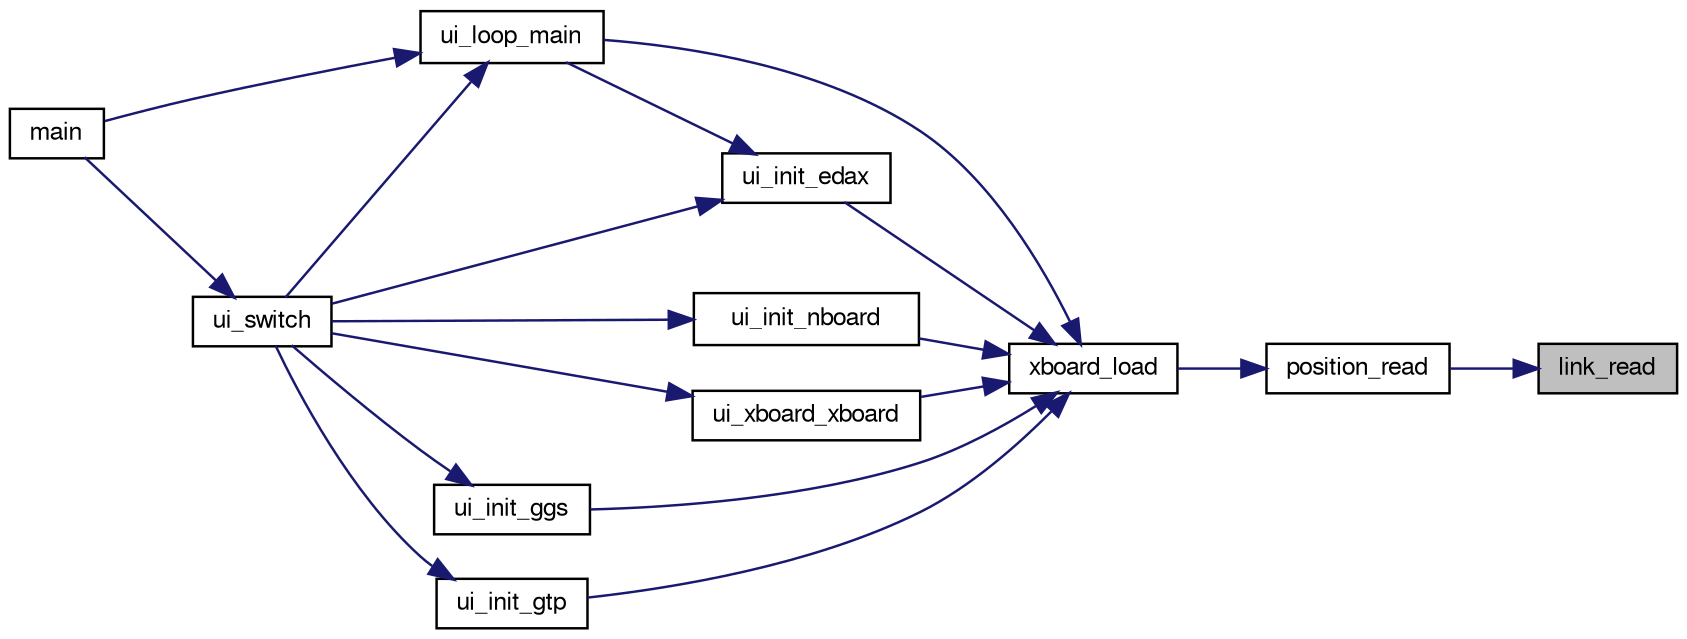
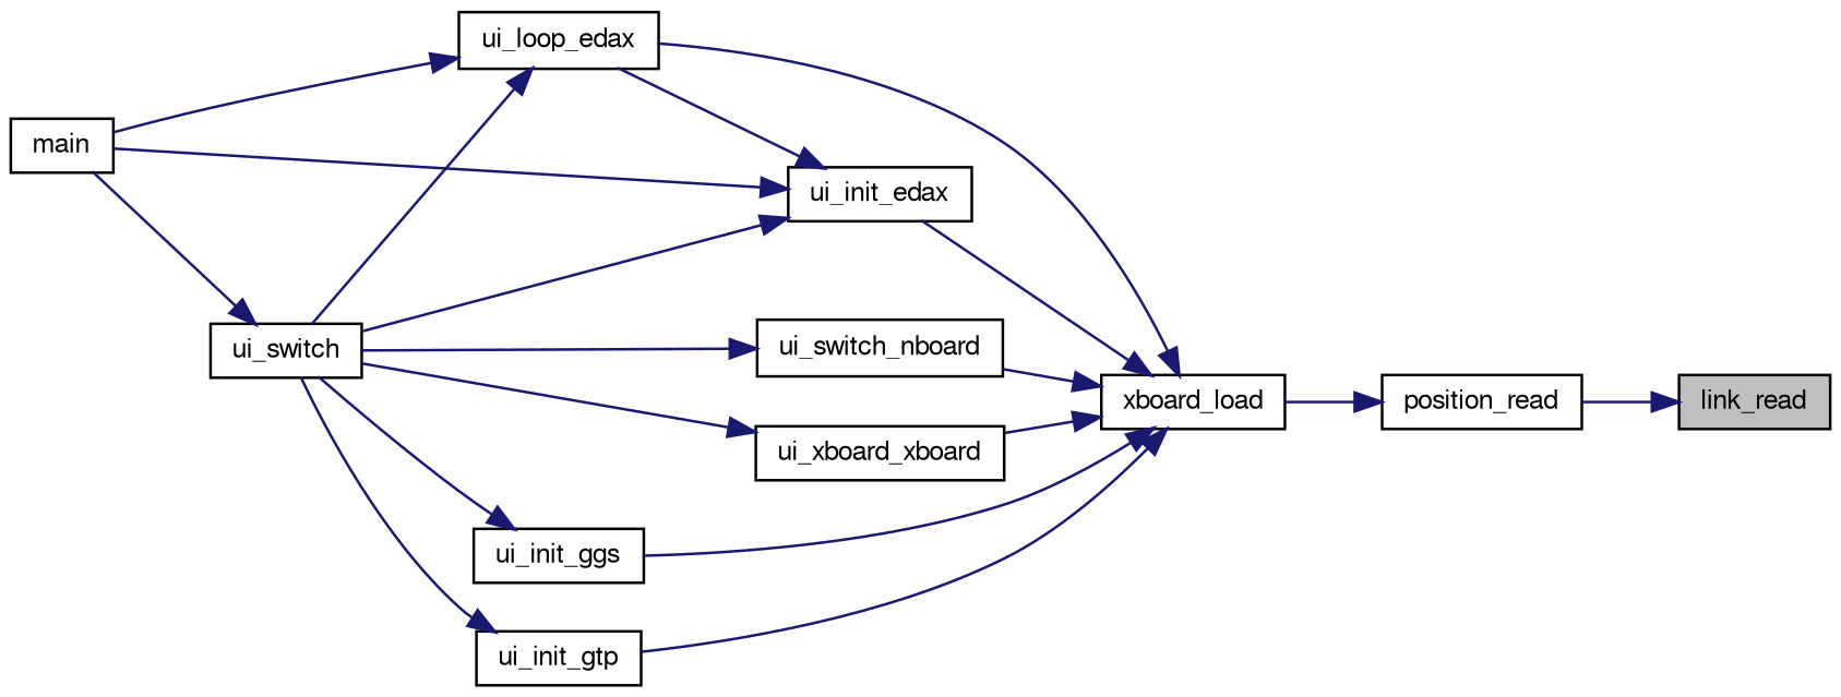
  digraph {
    rankdir=RL
    node [color=black fontname=FreeSans fontsize=10 shape=record]
    edge [color=midnightblue dir=back fontname=FreeSans fontsize=10 labelfontname=FreeSans labelfontsize=10 style=solid]
    n1 [fillcolor=grey75 fontcolor=black height=0.2 label=link_read style=filled width=0.4]
    n2 [height=0.2 label=position_read width=0.4]
    n3 [height=0.2 label=xboard_load width=0.4]
    n4 [height=0.2 label=ui_init_edax width=0.4]
-   n5 [height=0.2 label=ui_loop_main width=0.4]
+   n5 [height=0.2 label=ui_loop_edax width=0.4]
    n6 [height=0.2 label=ui_init_ggs width=0.4]
    n7 [height=0.2 label=ui_init_gtp width=0.4]
-   n8 [height=0.2 label=ui_init_nboard width=0.4]
+   n8 [height=0.2 label=ui_switch_nboard width=0.4]
    n9 [height=0.2 label=ui_xboard_xboard width=0.4]
    n10 [height=0.2 label=main width=0.4]
    n11 [height=0.2 label=ui_switch width=0.4]
    n1 -> n2
    n2 -> n3
    n3 -> n4
    n3 -> n5
    n3 -> n6
    n3 -> n7
    n3 -> n8
    n3 -> n9
    n4 -> n5
+   n4 -> n10
    n4 -> n11
    n5 -> n10
    n5 -> n11
    n6 -> n11
    n7 -> n11
    n8 -> n11
    n9 -> n11
    n11 -> n10
  }
